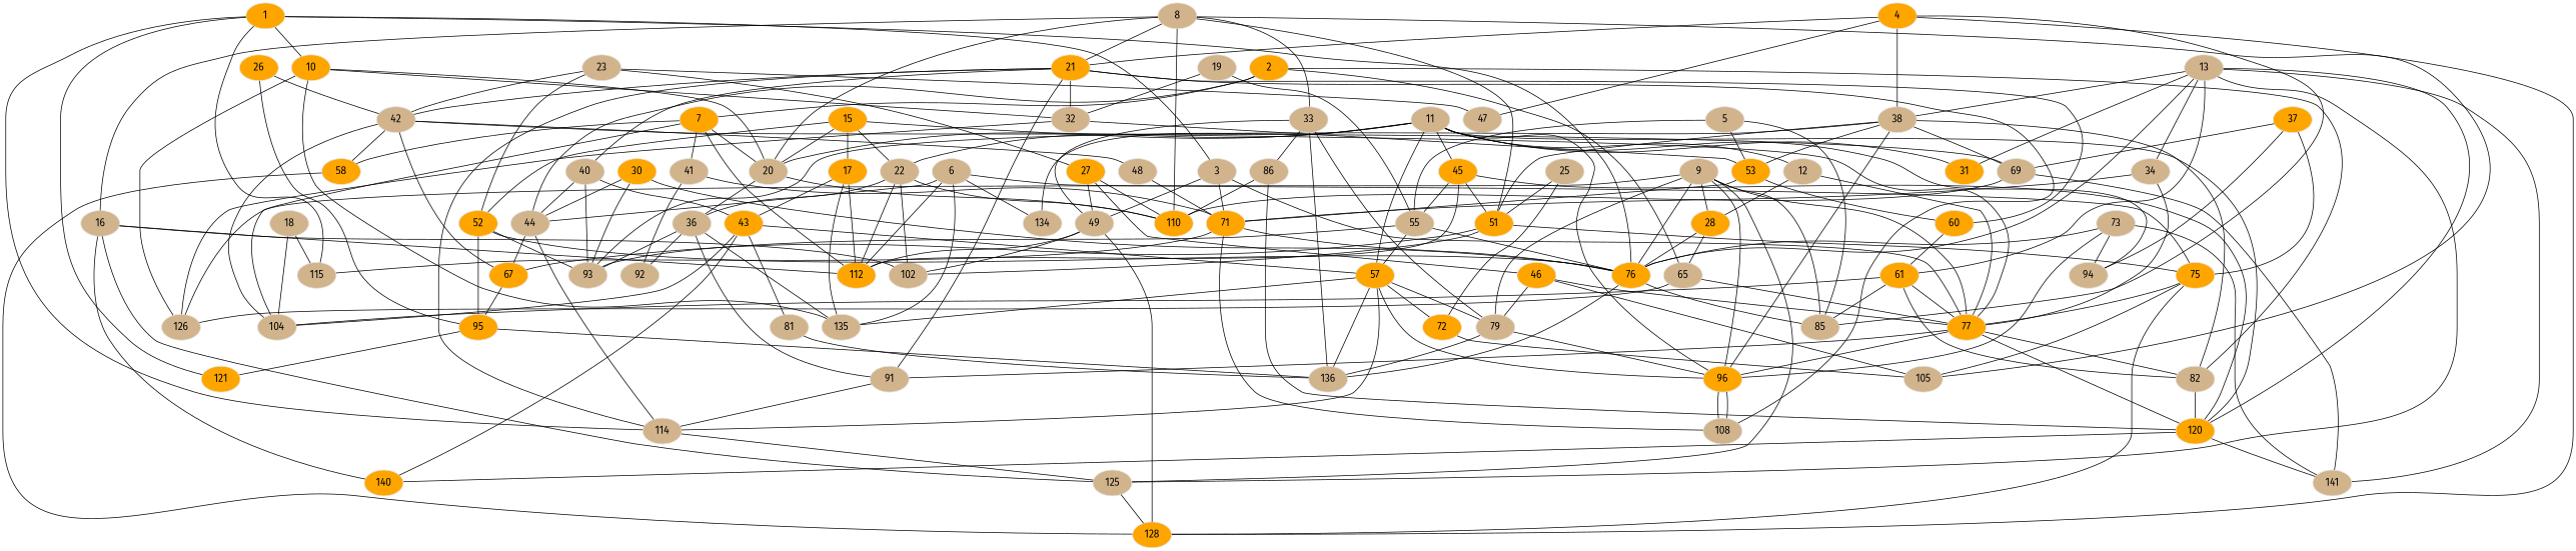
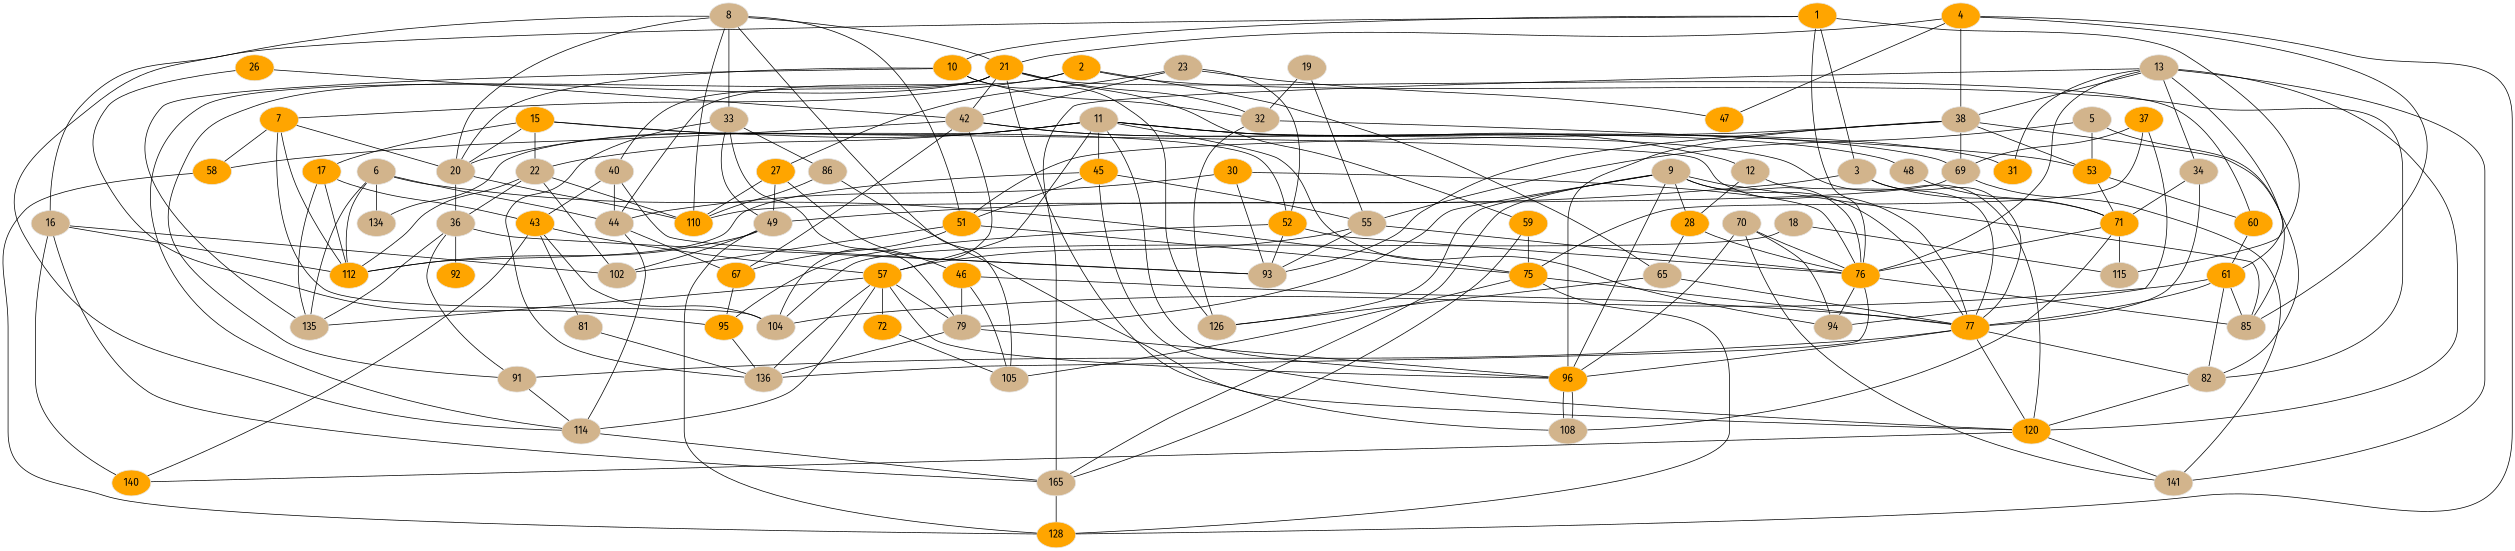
  graph {
    fontname="Fira Sans"
    node [color=gray90 fillcolor=tan fontname="Fira Sans" style=filled]
    edge [fontname="Fira Sans"]
    1 [fillcolor=orange super="+54"]
    3 [super="+29"]
    10 [fillcolor=orange]
    76 [fillcolor=orange super="+124"]
    114 [super="+130"]
    115
-   121 [fillcolor=orange]
    49 [super="+74"]
    71 [fillcolor=orange super="+101"]
    77 [fillcolor=orange super="+137"]
    135
    20 [super="+88"]
    126
    32 [super="+56"]
    85 [super="+127"]
    94
    136
-   125 [super="+132"]
+   125 [super="+132" label=165]
    2 [fillcolor=orange super="+89"]
    7 [fillcolor=orange super="+62"]
    44 [super="+103"]
    65
    82 [super="+87"]
    112 [fillcolor=orange super="+116"]
-   41
    58 [fillcolor=orange]
    104
    67 [fillcolor=orange]
    120 [fillcolor=orange super="+131"]
    128 [fillcolor=orange]
    102 [super="+111"]
    108
    n33 [fillcolor=orange label=96 super="+96"]
    91 [super="+113"]
    4 [fillcolor=orange super="+63"]
    21 [fillcolor=orange super="+133"]
    38 [super="+84"]
-   47
+   47 [fillcolor=orange]
    40
    42 [super="+64"]
+   59 [fillcolor=orange]
    60 [fillcolor=orange]
    53 [fillcolor=orange super="+117"]
    51 [fillcolor=orange super="+98"]
    93
    69
    5
    55 [super="+109"]
    57 [fillcolor=orange super="+138"]
    6 [super="+122"]
    75 [fillcolor=orange]
    134
    105
    110 [fillcolor=orange super="+139"]
    36 [super="+119"]
-   92
+   92 [fillcolor=orange]
    8 [super="+99"]
    16 [super="+78"]
    33 [super="+39"]
    140 [fillcolor=orange]
    79 [super="+100"]
    86
    9 [super="+24"]
    28 [fillcolor=orange]
    11 [super="+35"]
    12 [super="+106"]
    22 [super="+50"]
    31 [fillcolor=orange]
    45 [fillcolor=orange super="+142"]
    72 [fillcolor=orange]
    141
    13 [super="+118"]
    34
    61 [fillcolor=orange super="+83"]
    15 [fillcolor=orange super="+68"]
    17 [fillcolor=orange super="+66"]
    52 [fillcolor=orange]
    43 [fillcolor=orange super="+97"]
    95 [fillcolor=orange super="+107"]
    81
    18
    19
    48
    27 [fillcolor=orange super="+73"]
    46 [fillcolor=orange]
    23
-   25
    26 [fillcolor=orange]
    30 [fillcolor=orange]
    37 [fillcolor=orange super="+123"]
-   70 [super="+129" label=73]
+   70 [super="+129"]
    1 -- 3
    1 -- 10
    1 -- 76
    1 -- 114
    1 -- 115
-   1 -- 121
    3 -- 49
    3 -- 71
    3 -- 77
    10 -- 135
    10 -- 20
    10 -- 126
    10 -- 32
    76 -- 85
+   76 -- 94
    76 -- 136
    114 -- 125
    49 -- 112
    49 -- 128
    49 -- 102
    71 -- 76
    71 -- 115
    71 -- 108
    77 -- 82
    77 -- 120
    77 -- n33
    77 -- 91
    20 -- 110
    20 -- 36
    32 -- 126
    32 -- 53
    125 -- 128
    2 -- 7
    2 -- 44
    2 -- 65
    2 -- 82
    7 -- 20
    7 -- 112
-   7 -- 41
    7 -- 58
    7 -- 104
    44 -- 114
    44 -- 67
    65 -- 77
    65 -- 126
    82 -- 120
-   41 -- 71
-   41 -- 92
    58 -- 128
    67 -- 95
    120 -- 140
    120 -- 141
    n33 -- 108
    n33 -- 108
    91 -- 114
    4 -- 85
    4 -- 128
    4 -- 21
    4 -- 38
    4 -- 47
    21 -- 114
    21 -- 32
    21 -- 108
    21 -- 91
    21 -- 40
    21 -- 42
+   21 -- 59
    21 -- 60
    38 -- 82
    38 -- n33
    38 -- 53
    38 -- 51
    38 -- 93
    38 -- 69
    40 -- 44
    40 -- 93
    40 -- 43
    42 -- 58
    42 -- 104
    42 -- 67
    42 -- 69
    42 -- 48
+   59 -- 125
+   59 -- 75
    60 -- 61
    53 -- 71
    53 -- 60
    51 -- 67
    51 -- 102
    51 -- 75
    69 -- 110
    69 -- 141
    5 -- 85
    5 -- 53
    5 -- 55 [weight=2]
    55 -- 76
    55 -- 93
    55 -- 57
    57 -- 114
    57 -- 135
    57 -- 136
    57 -- n33
    57 -- 79
    57 -- 72
    6 -- 135
    6 -- 44
    6 -- 112
    6 -- 75
    6 -- 134
    75 -- 77
    75 -- 128
    75 -- 105
    36 -- 135
    36 -- 91
    36 -- 93
    36 -- 92
    8 -- 20
    8 -- 21
    8 -- 51
    8 -- 105
    8 -- 110
    8 -- 16
    8 -- 33
    16 -- 125
    16 -- 112
    16 -- 102
    16 -- 140
    33 -- 49
    33 -- 136
    33 -- 79
    33 -- 86
    79 -- 136
    79 -- n33
    86 -- 120
    86 -- 110
    9 -- 76
    9 -- 77
    9 -- 126
    9 -- 85
    9 -- 125
    9 -- n33
    9 -- 79
    9 -- 28
    28 -- 76
    28 -- 65
    11 -- 20
    11 -- 94
    11 -- 120
    11 -- n33
    11 -- 57
    11 -- 134
    11 -- 12
    11 -- 22 [weight=2]
    11 -- 31
    11 -- 45
    12 -- 77
    12 -- 28
    22 -- 112
    22 -- 102
    22 -- 110
    22 -- 36
    45 -- 112
    45 -- 120
    45 -- 51
    45 -- 55
    72 -- 105
    13 -- 76
    13 -- 125
    13 -- 120
    13 -- 38
    13 -- 31
    13 -- 141
    13 -- 34
    13 -- 61
    34 -- 71
    34 -- 77
    61 -- 77
    61 -- 85
    61 -- 82
    61 -- 104
    15 -- 77
    15 -- 20
    15 -- 22
    15 -- 17
    15 -- 52
    17 -- 135
    17 -- 112
    17 -- 43
    52 -- 76
    52 -- 93
    52 -- 95
    43 -- 104
    43 -- 57
    43 -- 140
    43 -- 81
-   95 -- 121
    95 -- 136
    81 -- 136
    18 -- 115
    18 -- 104
    19 -- 32
    19 -- 55
    48 -- 71
    27 -- 49 [weight=2]
    27 -- 110
    27 -- 46
    46 -- 77
    46 -- 105
    46 -- 79
    23 -- 47
    23 -- 42
    23 -- 52
    23 -- 27
-   25 -- 51
-   25 -- 72
    26 -- 42
    26 -- 95
    30 -- 76
    30 -- 44
    30 -- 93
    37 -- 94
    37 -- 69
    37 -- 75
    70 -- 76
    70 -- 94
    70 -- n33
    70 -- 141
  }
